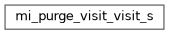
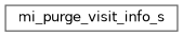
  digraph {
    rankdir=TB
-   n1 [color=grey40 fillcolor=white fontname=Helvetica fontsize=10 height=0.2 label=mi_purge_visit_visit_s shape=box style=filled width=0.4]
+   n1 [color=grey40 fillcolor=white fontname=Helvetica fontsize=10 height=0.2 label=mi_purge_visit_info_s shape=box style=filled width=0.4]
  }
